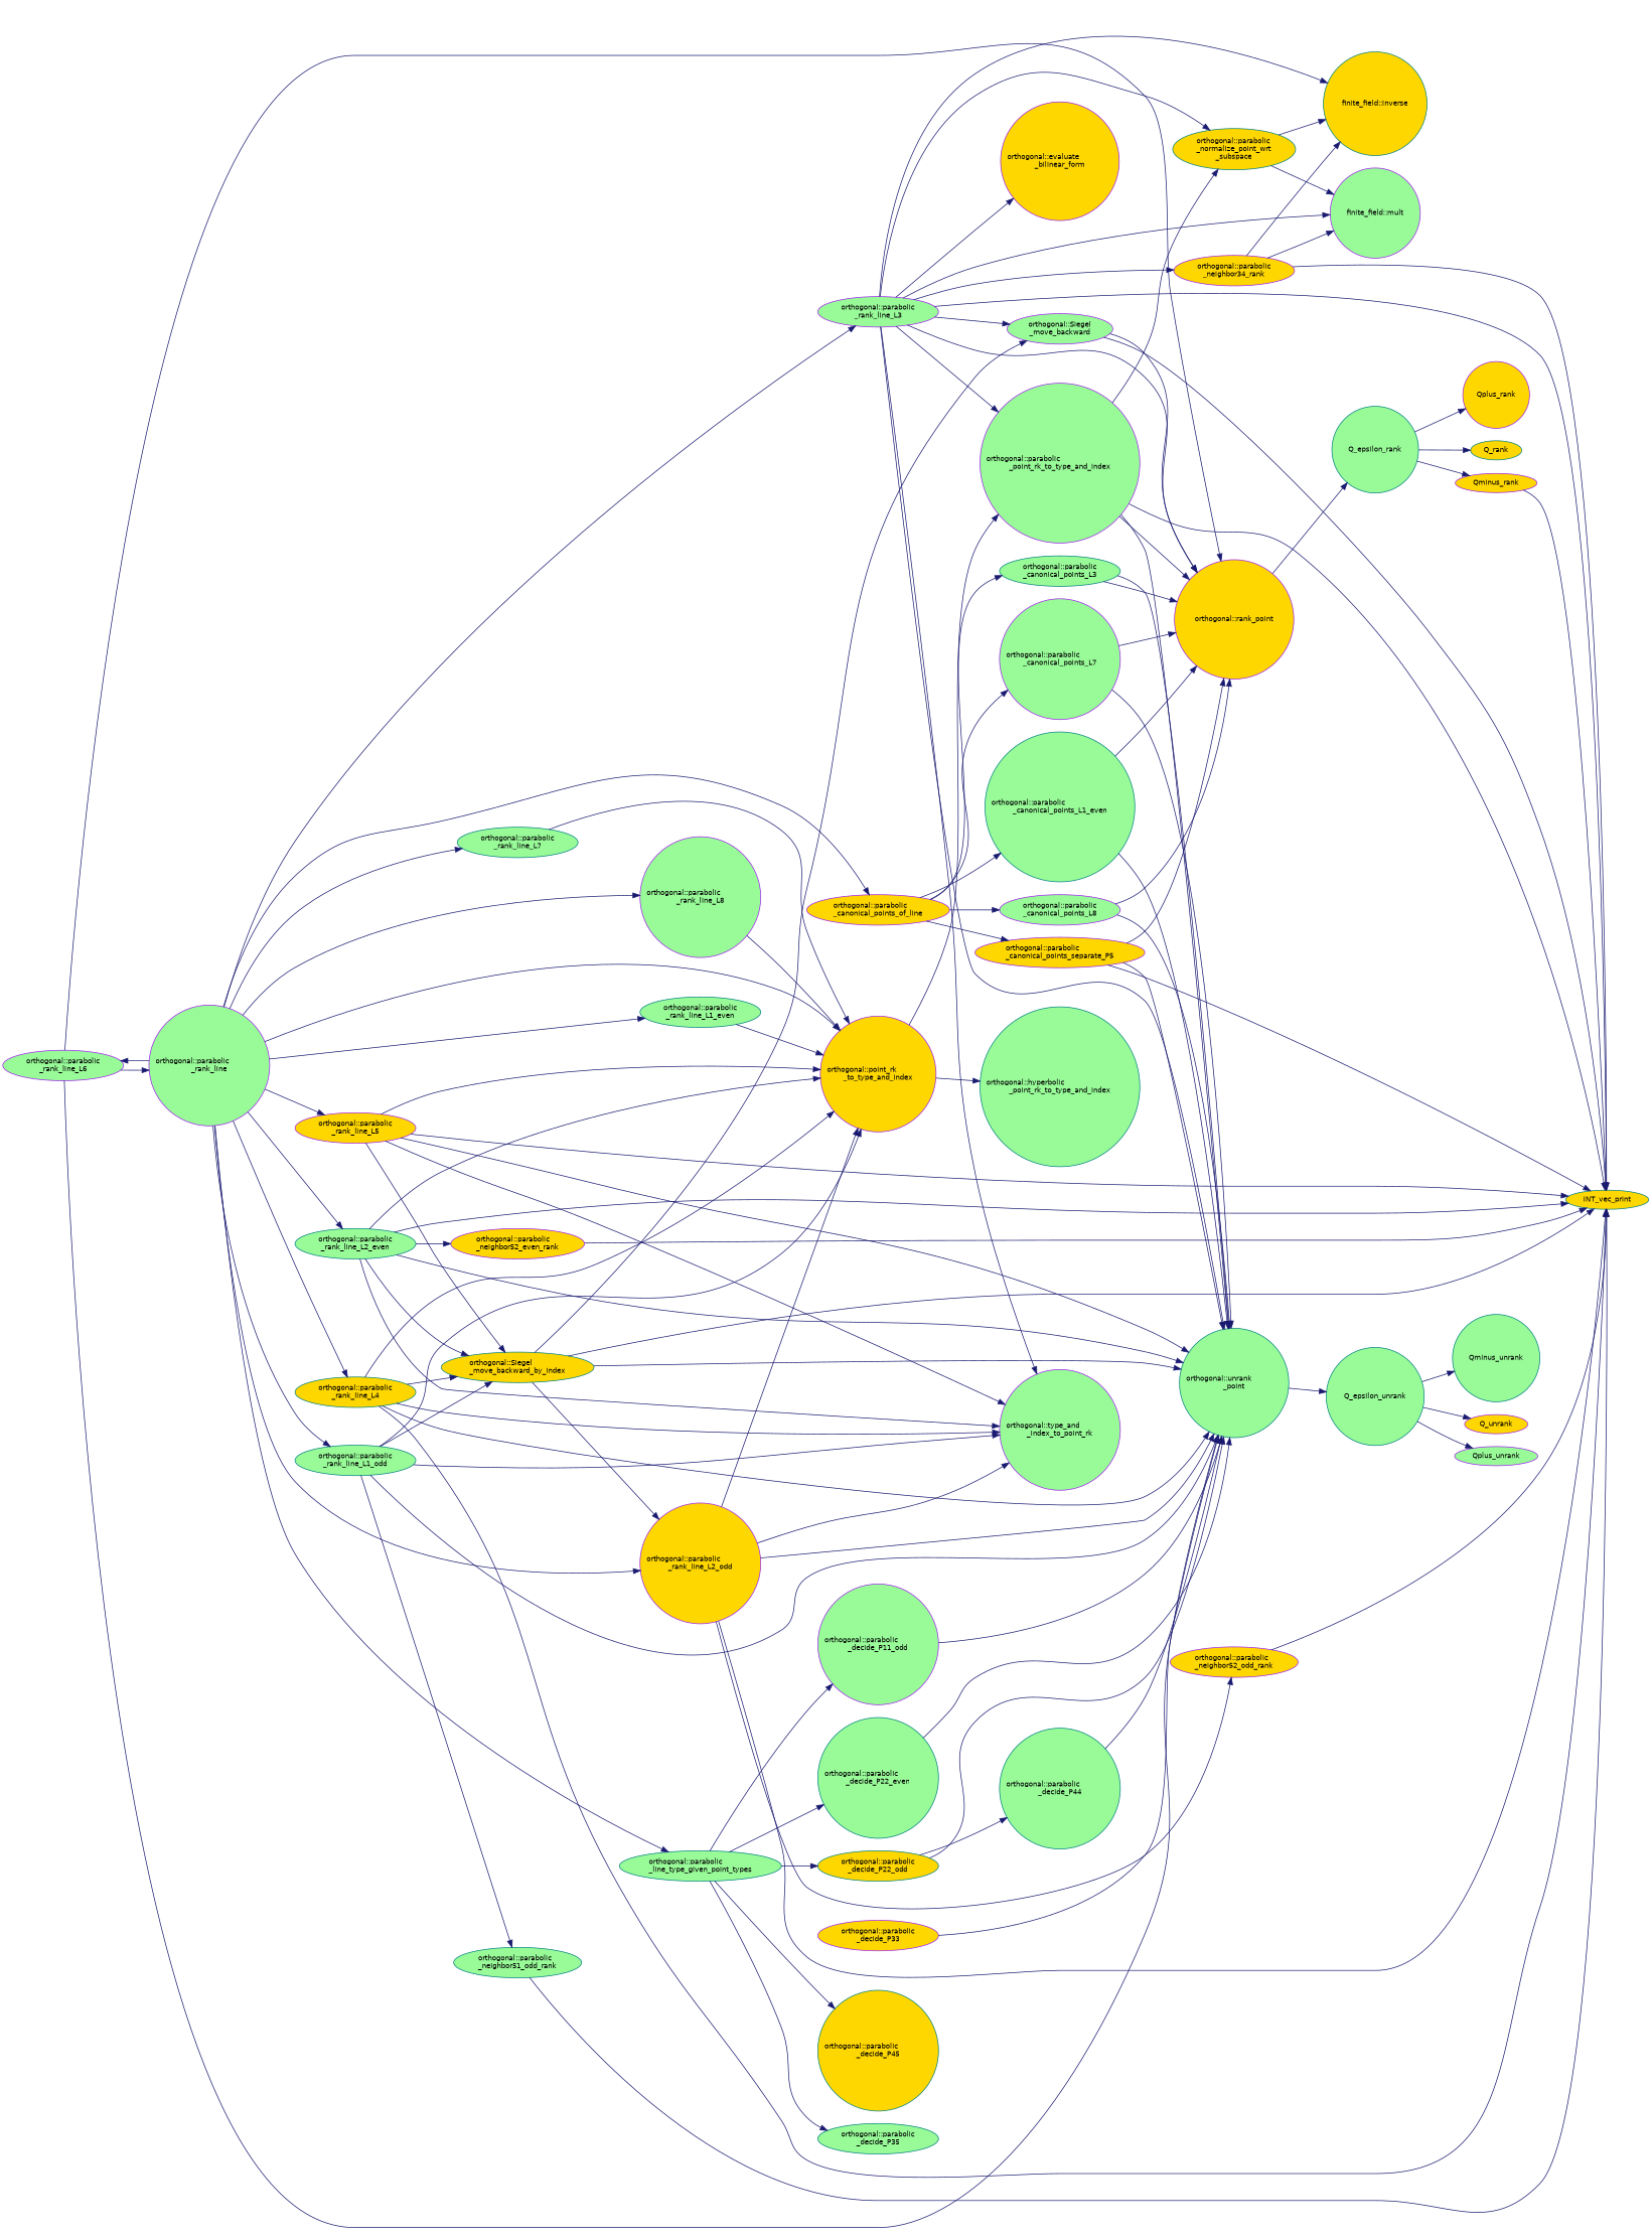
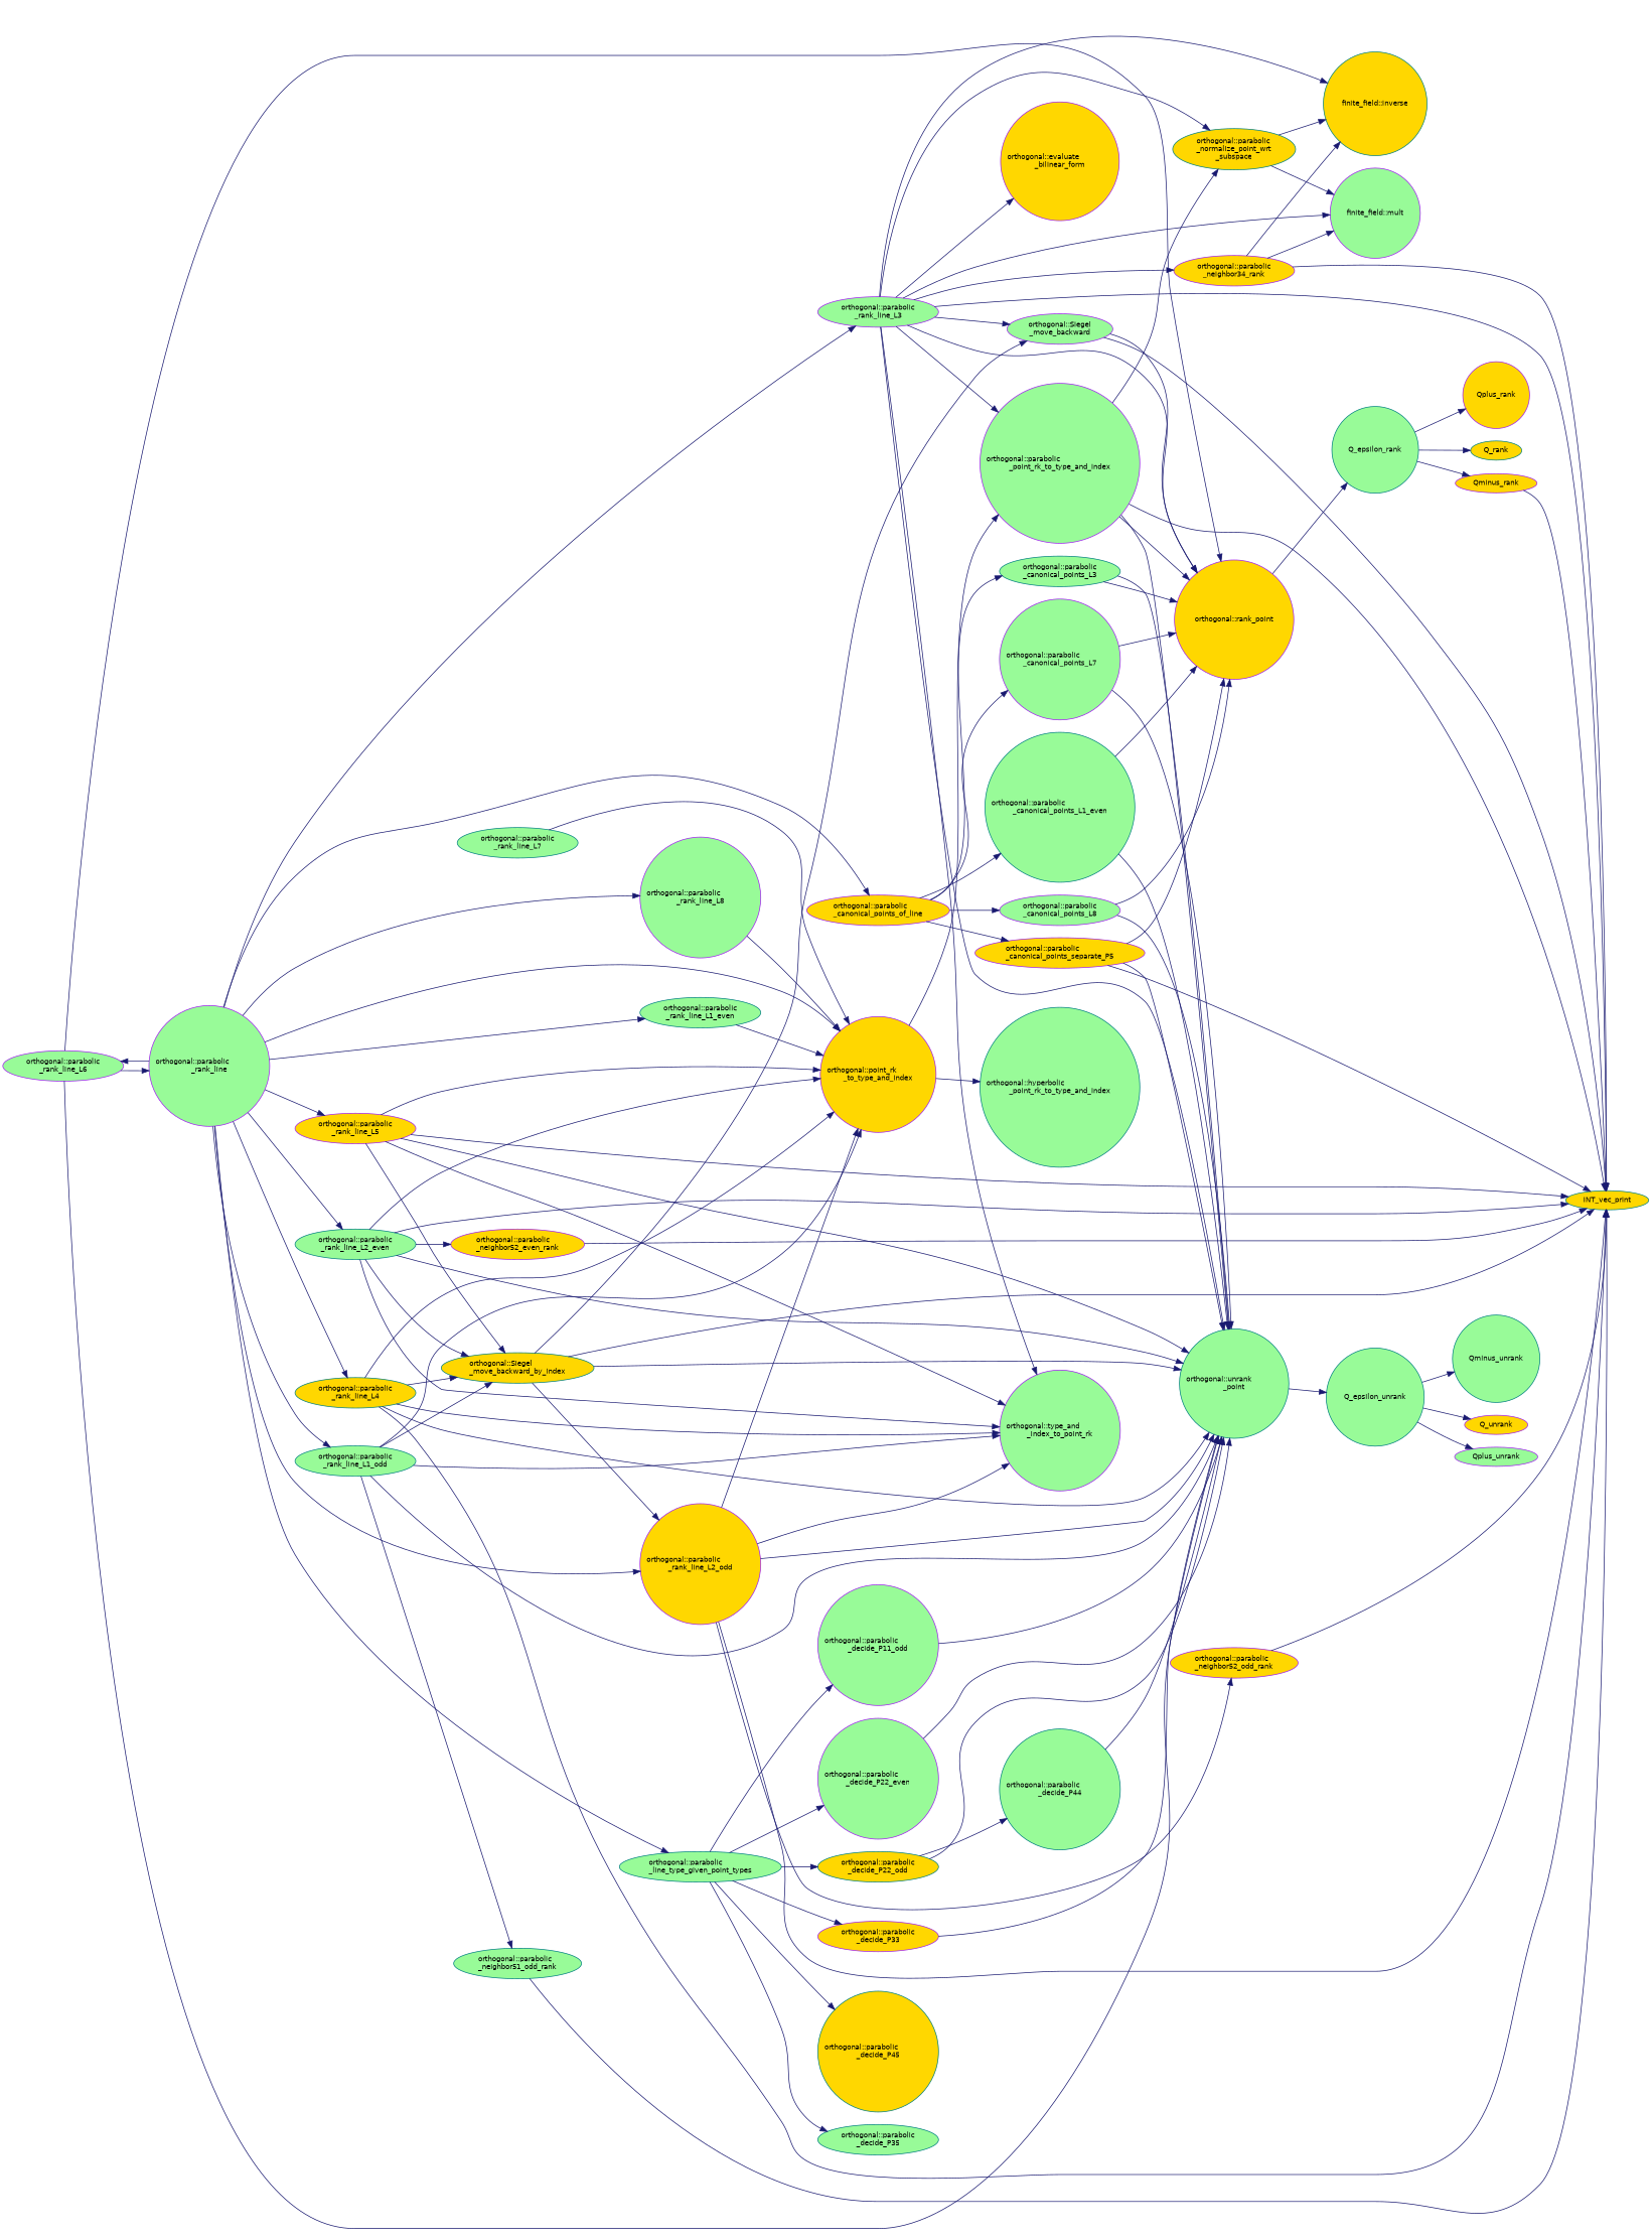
  digraph {
    rankdir=LR
    node [color=purple fillcolor=palegreen fontname=Helvetica fontsize=10 shape=ellipse style=filled]
    edge [color=midnightblue fontname=Helvetica fontsize=10 labelfontname=Helvetica labelfontsize=10 style=solid]
    n1 [fontcolor=black height=0.2 label="orthogonal::parabolic\l_rank_line_L6" width=0.4]
    n2 [color=teal height=0.2 label="orthogonal::unrank\l_point" shape=circle width=0.4]
    n3 [fillcolor=gold height=0.2 label="orthogonal::rank_point" shape=circle width=0.4]
    n4 [height=0.2 label="orthogonal::parabolic\l_rank_line" shape=circle width=0.4]
    n5 [color=teal height=0.2 label=Q_epsilon_unrank shape=circle width=0.4]
    n6 [color=teal height=0.2 label=Q_epsilon_rank shape=circle width=0.4]
    n7 [fillcolor=gold height=0.2 label="orthogonal::point_rk\l_to_type_and_index" shape=circle width=0.4]
    n8 [color=teal height=0.2 label="orthogonal::parabolic\l_line_type_given_point_types" width=0.4]
    n9 [fillcolor=gold height=0.2 label="orthogonal::parabolic\l_canonical_points_of_line" width=0.4]
    n10 [color=teal height=0.2 label="orthogonal::parabolic\l_rank_line_L1_even" width=0.4]
    n11 [color=teal height=0.2 label="orthogonal::parabolic\l_rank_line_L1_odd" width=0.4]
    n12 [color=teal height=0.2 label="orthogonal::parabolic\l_rank_line_L2_even" width=0.4]
    n13 [fillcolor=gold height=0.2 label="orthogonal::parabolic\l_rank_line_L2_odd" shape=circle width=0.4]
    n14 [height=0.2 label="orthogonal::parabolic\l_rank_line_L3" width=0.4]
    n15 [color=teal fillcolor=gold height=0.2 label="orthogonal::parabolic\l_rank_line_L4" width=0.4]
    n16 [fillcolor=gold height=0.2 label="orthogonal::parabolic\l_rank_line_L5" width=0.4]
    n17 [color=teal height=0.2 label="orthogonal::parabolic\l_rank_line_L7" width=0.4]
    n18 [height=0.2 label="orthogonal::parabolic\l_rank_line_L8" shape=circle width=0.4]
    n19 [fillcolor=gold height=0.2 label=Q_unrank width=0.4]
    n20 [height=0.2 label=Qplus_unrank width=0.4]
    n21 [color=teal height=0.2 label=Qminus_unrank shape=circle width=0.4]
    n22 [color=teal fillcolor=gold height=0.2 label=Q_rank width=0.4]
    n23 [fillcolor=gold height=0.2 label=Qplus_rank shape=circle width=0.4]
    n24 [fillcolor=gold height=0.2 label=Qminus_rank width=0.4]
    n25 [color=teal fillcolor=gold height=0.2 label=INT_vec_print width=0.4]
    n26 [color=teal height=0.2 label="orthogonal::hyperbolic\l_point_rk_to_type_and_index" shape=circle width=0.4]
    n27 [height=0.2 label="orthogonal::parabolic\l_point_rk_to_type_and_index" shape=circle width=0.4]
    n28 [height=0.2 label="orthogonal::parabolic\l_decide_P11_odd" shape=circle width=0.4]
-   n29 [color=teal height=0.2 label="orthogonal::parabolic\l_decide_P22_even" shape=circle width=0.4]
+   n29 [height=0.2 label="orthogonal::parabolic\l_decide_P22_even" shape=circle width=0.4]
    n30 [color=teal fillcolor=gold height=0.2 label="orthogonal::parabolic\l_decide_P22_odd" width=0.4]
    n31 [fillcolor=gold height=0.2 label="orthogonal::parabolic\l_decide_P33" width=0.4]
    n32 [color=teal height=0.2 label="orthogonal::parabolic\l_decide_P35" width=0.4]
    n33 [color=teal fillcolor=gold height=0.2 label="orthogonal::parabolic\l_decide_P45" shape=circle width=0.4]
    n34 [color=teal height=0.2 label="orthogonal::parabolic\l_canonical_points_L1_even" shape=circle width=0.4]
    n35 [fillcolor=gold height=0.2 label="orthogonal::parabolic\l_canonical_points_separate_P5" width=0.4]
    n36 [color=teal height=0.2 label="orthogonal::parabolic\l_canonical_points_L3" width=0.4]
    n37 [height=0.2 label="orthogonal::parabolic\l_canonical_points_L7" shape=circle width=0.4]
    n38 [height=0.2 label="orthogonal::parabolic\l_canonical_points_L8" width=0.4]
    n39 [height=0.2 label="orthogonal::type_and\l_index_to_point_rk" shape=circle width=0.4]
    n40 [color=teal fillcolor=gold height=0.2 label="orthogonal::Siegel\l_move_backward_by_index" width=0.4]
    n41 [color=teal height=0.2 label="orthogonal::parabolic\l_neighbor51_odd_rank" width=0.4]
    n42 [fillcolor=gold height=0.2 label="orthogonal::parabolic\l_neighbor52_even_rank" width=0.4]
    n43 [fillcolor=gold height=0.2 label="orthogonal::parabolic\l_neighbor52_odd_rank" width=0.4]
    n44 [color=teal fillcolor=gold height=0.2 label="orthogonal::parabolic\l_normalize_point_wrt\l_subspace" width=0.4]
    n45 [color=teal fillcolor=gold height=0.2 label="finite_field::inverse" shape=circle width=0.4]
    n46 [height=0.2 label="finite_field::mult" shape=circle width=0.4]
    n47 [height=0.2 label="orthogonal::Siegel\l_move_backward" width=0.4]
    n48 [fillcolor=gold height=0.2 label="orthogonal::evaluate\l_bilinear_form" shape=circle width=0.4]
    n49 [fillcolor=gold height=0.2 label="orthogonal::parabolic\l_neighbor34_rank" width=0.4]
    n50 [color=teal height=0.2 label="orthogonal::parabolic\l_decide_P44" shape=circle width=0.4]
    n1 -> n2
    n1 -> n3
    n1 -> n4
    n2 -> n5
    n3 -> n6
    n4 -> n1
    n4 -> n7
    n4 -> n8
    n4 -> n9
    n4 -> n10
    n4 -> n11
    n4 -> n12
    n4 -> n13
    n4 -> n14
    n4 -> n15
    n4 -> n16
-   n4 -> n17
    n4 -> n18
    n5 -> n19
    n5 -> n20
    n5 -> n21
    n6 -> n22
    n6 -> n23
    n6 -> n24
    n7 -> n26
    n7 -> n27
    n8 -> n28
    n8 -> n29
    n8 -> n30
+   n8 -> n31
    n8 -> n32
    n8 -> n33
    n9 -> n34
    n9 -> n35
    n9 -> n36
    n9 -> n37
    n9 -> n38
    n10 -> n7
    n11 -> n2
    n11 -> n7
    n11 -> n39
    n11 -> n40
    n11 -> n41
    n12 -> n2
    n12 -> n7
    n12 -> n25
    n12 -> n39
    n12 -> n40
    n12 -> n42
    n13 -> n2
    n13 -> n7
    n13 -> n25
    n13 -> n39
    n13 -> n43
    n14 -> n2
    n14 -> n3
    n14 -> n25
    n14 -> n27
    n14 -> n39
    n14 -> n44
    n14 -> n45
    n14 -> n46
    n14 -> n47
    n14 -> n48
    n14 -> n49
    n15 -> n2
    n15 -> n7
    n15 -> n25
    n15 -> n39
    n15 -> n40
    n16 -> n2
    n16 -> n7
    n16 -> n25
    n16 -> n39
    n16 -> n40
    n17 -> n7
    n18 -> n7
    n24 -> n25
    n27 -> n2
    n27 -> n3
    n27 -> n25
    n27 -> n44
    n28 -> n2
    n29 -> n2
    n30 -> n2
    n30 -> n50
    n31 -> n2
    n34 -> n2
    n34 -> n3
    n35 -> n2
    n35 -> n3
    n35 -> n25
    n36 -> n2
    n36 -> n3
    n37 -> n2
    n37 -> n3
    n38 -> n2
    n38 -> n3
    n40 -> n2
    n40 -> n13
    n40 -> n25
    n40 -> n47
    n41 -> n25
    n42 -> n25
    n43 -> n25
    n44 -> n45
    n44 -> n46
    n47 -> n3
    n47 -> n25
    n49 -> n25
    n49 -> n45
    n49 -> n46
    n50 -> n2
  }
